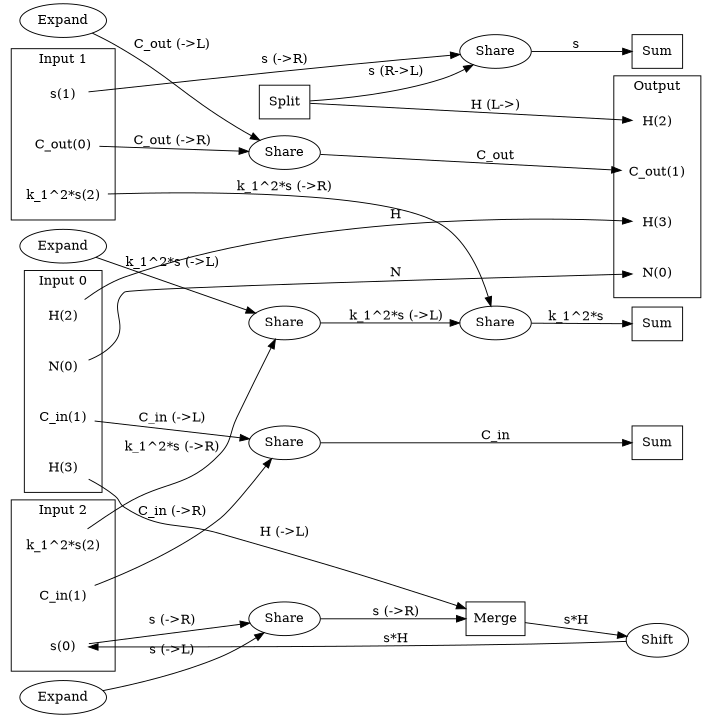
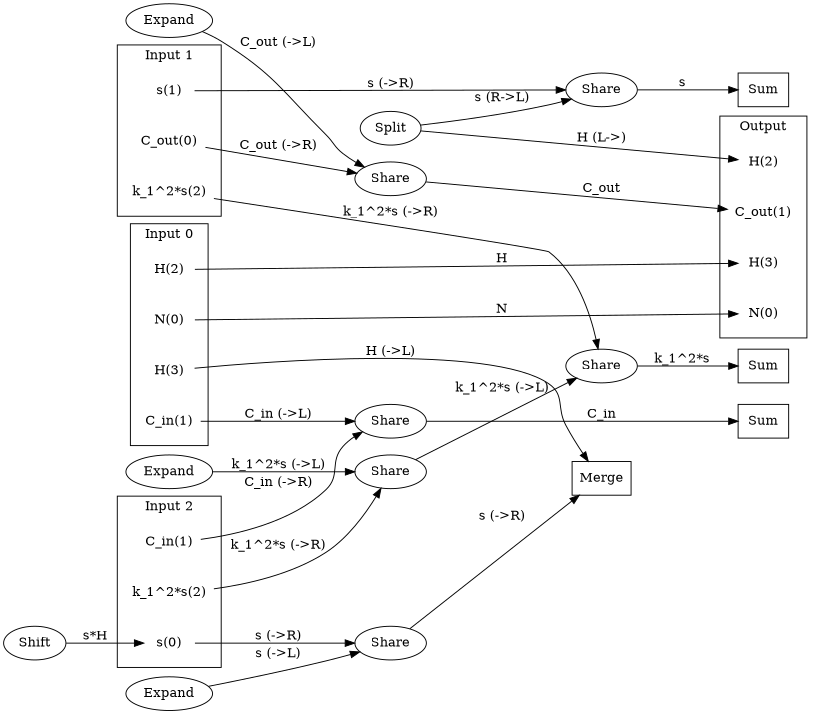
  digraph {
    newrank=true
    rankdir=LR
    node [shape=none]
    n1 [label=Sum shape=box]
    n2 [label=Sum shape=box]
    n3 [label=Sum shape=box]
    n4 [label="N(0)"]
    n5 [label="C_out(1)"]
    n6 [label="H(2)"]
    n7 [label="H(3)"]
    n8 [label="N(0)"]
    n9 [label="C_in(1)"]
    n10 [label="H(2)"]
    n11 [label="H(3)"]
    n12 [label="C_out(0)"]
    n13 [label="s(1)"]
    n14 [label="k_1^2*s(2)"]
    n15 [label="s(0)"]
    n16 [label="C_in(1)"]
    n17 [label="k_1^2*s(2)"]
    n18 [label=Share shape=""]
    n19 [label=Merge shape=box]
    n20 [label=Share shape=""]
    n21 [label=Share shape=""]
    n22 [label=Share shape=""]
    n23 [label=Share shape=""]
    n24 [label=Share shape=""]
    n25 [label=Shift shape=""]
-   n26 [label=Split shape=box]
+   n26 [label=Split shape=""]
    n27 [label=Expand shape=""]
    n28 [label=Expand shape=""]
    n29 [label=Expand shape=""]
    subgraph sub_1 {
      rank=same
      n1
      n2
      n3
      n4
      n5
      n6
      n7
    }
    subgraph sub_2 {
      rank=same
      n8
      n9
      n10
      n11
      n12
      n13
      n14
      n15
      n16
      n17
    }
    subgraph cluster_3 {
      label=Output
      n4
      n5
      n6
      n7
    }
    subgraph cluster_4 {
      label="Input 0"
      n8
      n9
      n10
      n11
    }
    subgraph cluster_5 {
      label="Input 1"
      n12
      n13
      n14
    }
    subgraph cluster_6 {
      label="Input 2"
      n15
      n16
      n17
    }
    n8 -> n4 [label=N]
    n9 -> n18 [label="C_in (->L)"]
    n10 -> n7 [label=H]
    n11 -> n19 [label="H (->L)"]
    n12 -> n20 [label="C_out (->R)"]
    n13 -> n21 [label="s (->R)"]
    n14 -> n22 [label="k_1^2*s (->R)"]
    n15 -> n23 [label="s (->R)"]
    n16 -> n18 [label="C_in (->R)"]
    n17 -> n24 [label="k_1^2*s (->R)"]
    n18 -> n3 [label=C_in]
-   n19 -> n25 [label="s*H"]
    n20 -> n5 [label=C_out]
    n21 -> n1 [label=s]
    n22 -> n2 [label="k_1^2*s"]
    n23 -> n19 [label="s (->R)"]
    n24 -> n22 [label="k_1^2*s (->L)"]
    n25 -> n15 [label="s*H"]
    n26 -> n6 [label="H (L->)"]
    n26 -> n21 [label="s (R->L)"]
    n27 -> n20 [label="C_out (->L)"]
    n28 -> n24 [label="k_1^2*s (->L)"]
    n29 -> n23 [label="s (->L)"]
  }
